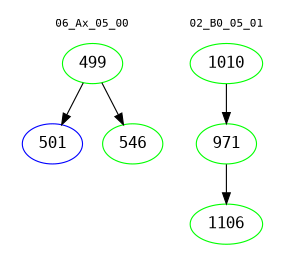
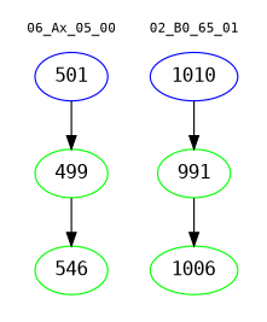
  digraph {
    fontname="DejaVu Sans Mono"
    node [color=green fontname="DejaVu Sans Mono"]
    edge [color=black fontname="DejaVu Sans Mono"]
    n1 [color=blue label=501]
    n2 [label=499]
    n3 [label=546]
-   n4 [label=1010]
-   n5 [label=971]
-   n6 [label=1106]
+   n4 [color=blue label=1010]
+   n5 [label=991]
+   n6 [label=1006]
    subgraph cluster_1 {
      color=white
      fontsize=10
      label="06_Ax_05_00"
      n1
      n2
      n3
    }
    subgraph cluster_2 {
      color=white
      fontsize=10
-     label="02_B0_05_01"
+     label="02_B0_65_01"
      n4
      n5
      n6
    }
-   n2 -> n1
+   n1 -> n2
    n2 -> n3
    n4 -> n5
    n5 -> n6
  }
